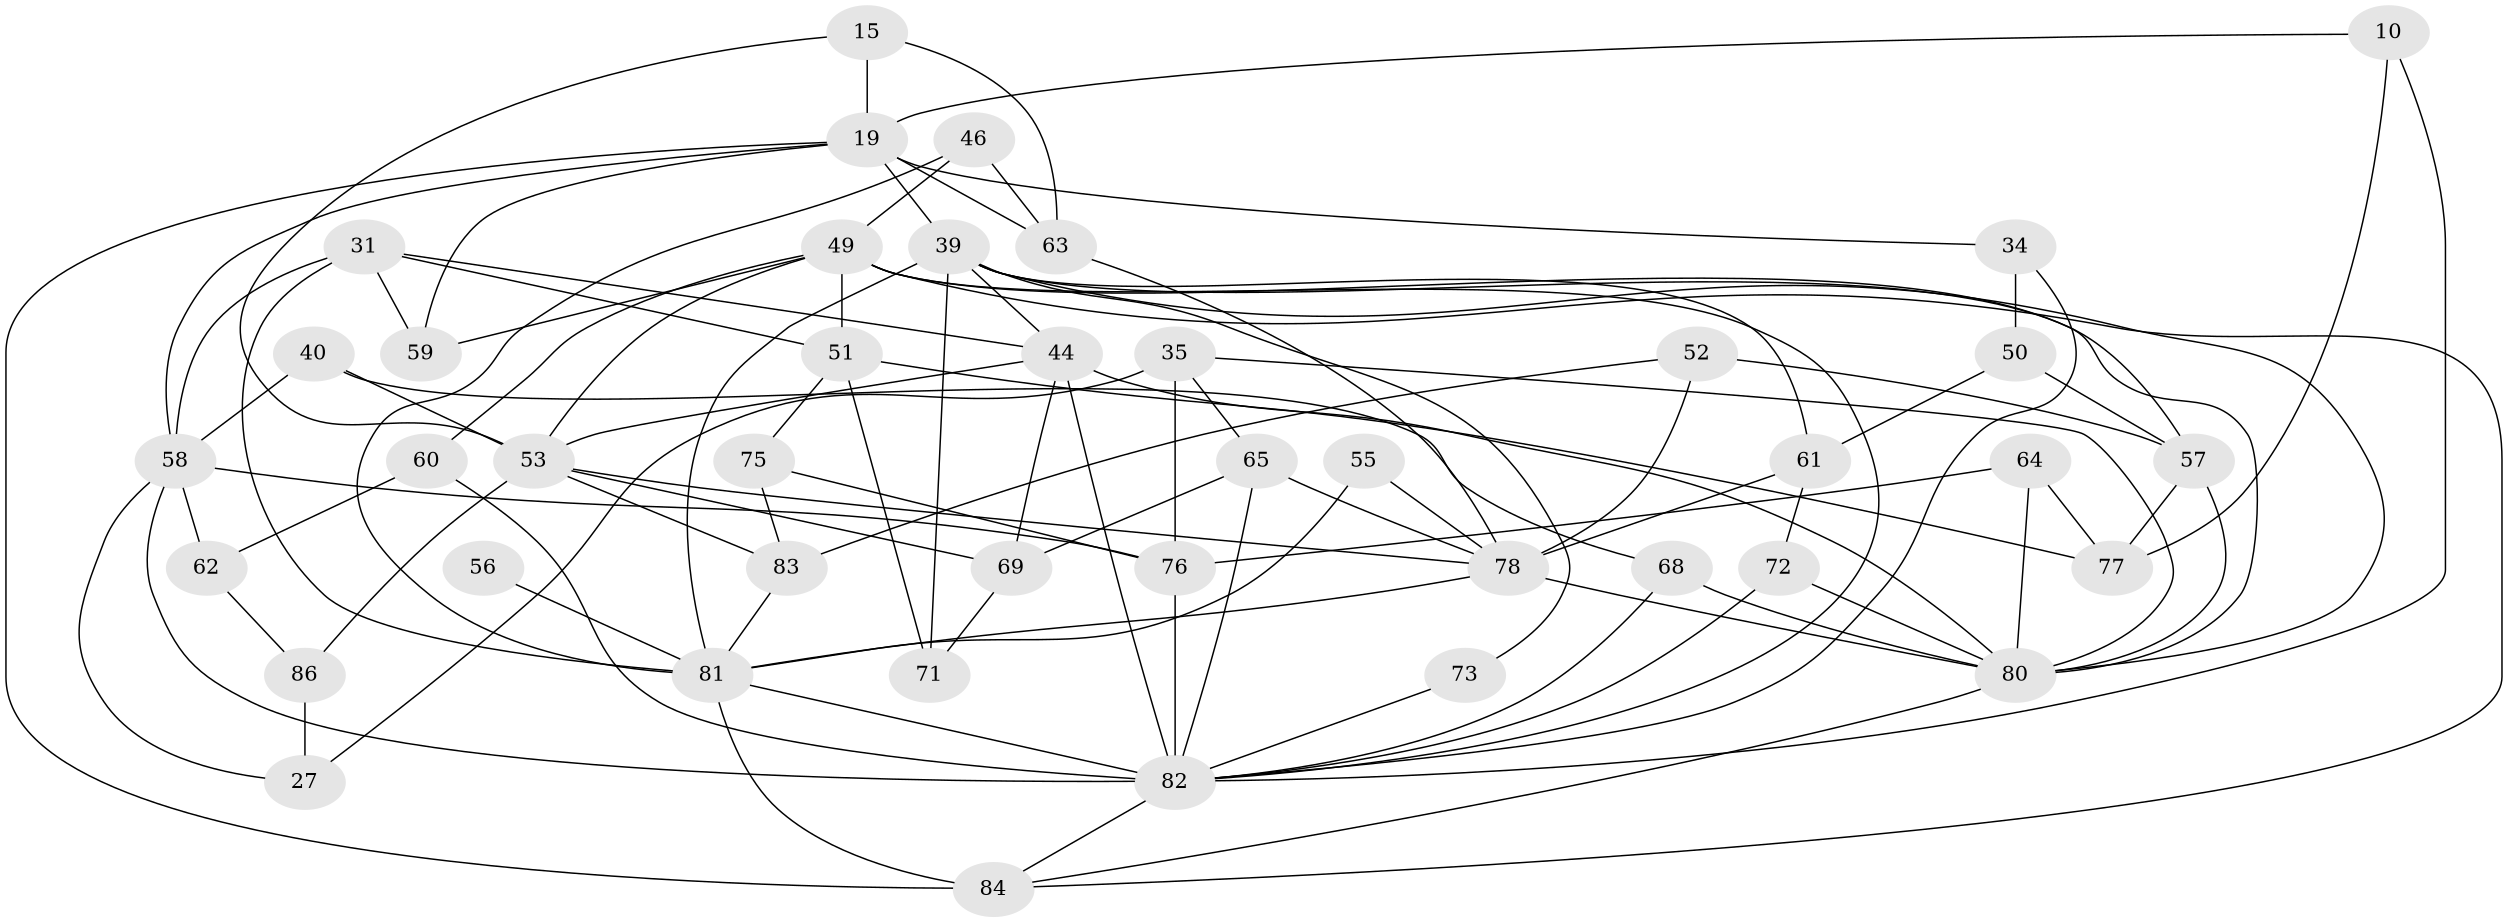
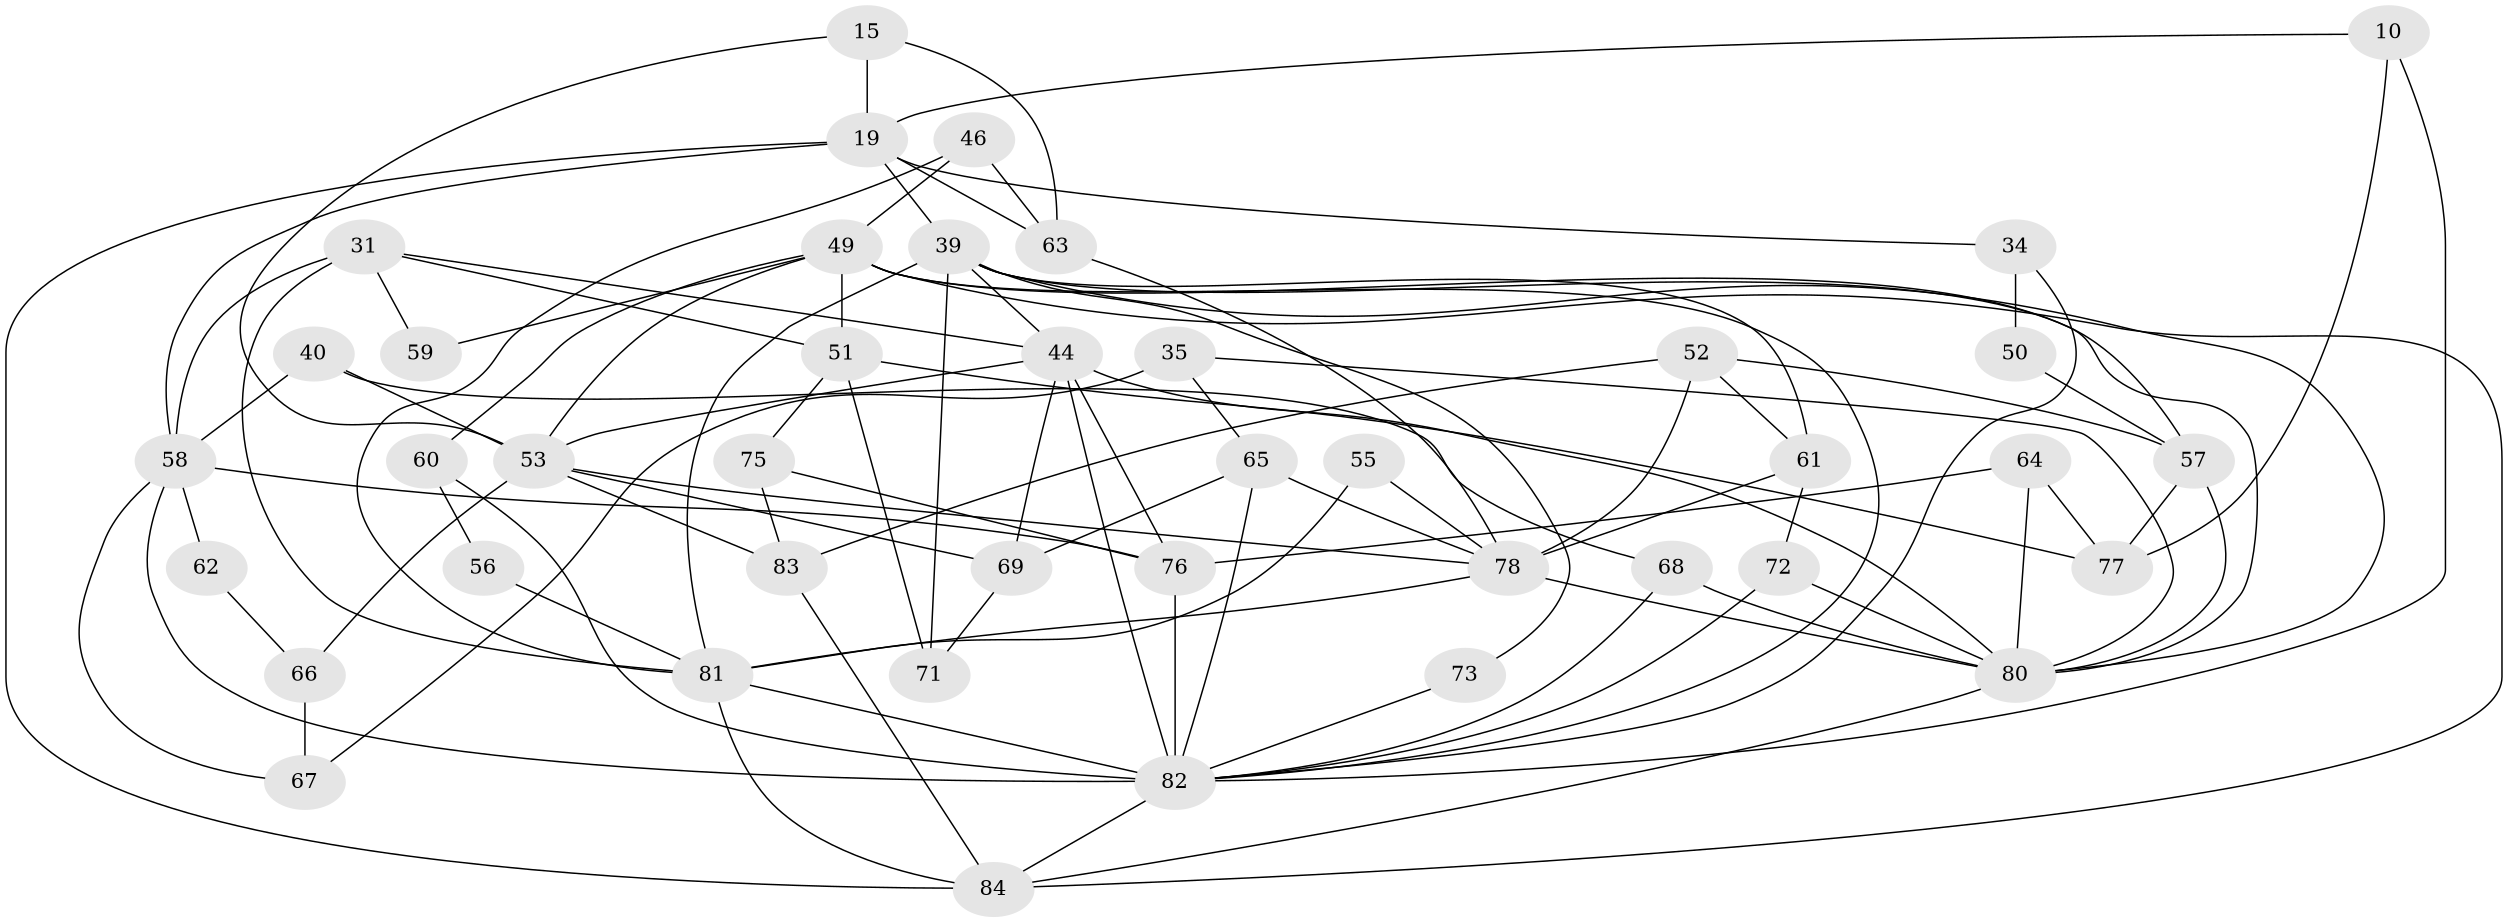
  graph {
    node [color=gray90 style=filled]
    19 [super="+9+11"]
    63
    34 [super="+24"]
    39 [super="+8+37+28"]
    58 [super="+32"]
    59 [super="+3+20"]
    84 [super="+45"]
    10
    77
    82 [super="+79"]
    69 [super="+47"]
    71
    15
    53 [super="+41"]
    78 [super="+38"]
    83 [super="+36"]
-   66 [label=86]
+   66
    50
    44 [super="+43"]
    81 [super="+2+74"]
    80 [super="+6+21+14+54+33"]
    57
    61
    73
    56 [super="+1"]
-   67 [label=27]
+   67
    76 [super="+7"]
    62
    31 [super="+30"]
    51
    75 [super="+29"]
    35
    65
    72
    40
    68
    49 [super="+16+17"]
    60
    46
    52
    55
    64 [super="+27"]
    19 -- 63
    19 -- 34
    19 -- 39 [weight=3]
    19 -- 58
-   19 -- 59
    19 -- 84
    63 -- 78
    34 -- 82
    34 -- 50 [weight=2]
    39 -- 71
    39 -- 44
    39 -- 81 [weight=4]
    39 -- 80 [weight=2]
    39 -- 57
    39 -- 61
    39 -- 73
    58 -- 82 [weight=2]
    58 -- 67
    58 -- 76 [weight=2]
    58 -- 62
    10 -- 19
    10 -- 77
    10 -- 82
    82 -- 84
    69 -- 71
    15 -- 19
    15 -- 63
    15 -- 53
    53 -- 69 [weight=2]
    53 -- 78
    53 -- 83
    53 -- 66
    78 -- 81
    78 -- 80 [weight=3]
-   83 -- 81 [weight=2]
+   83 -- 84 [weight=2]
    66 -- 67
    50 -- 57
-   50 -- 61
+   52 -- 61
    44 -- 82
    44 -- 69
    44 -- 53
    44 -- 80
-   35 -- 76 [weight=3]
+   44 -- 76 [weight=3]
    81 -- 84
    81 -- 82 [weight=3]
    80 -- 84
    57 -- 77
    57 -- 80
    61 -- 78
    61 -- 72
    73 -- 82
    56 -- 81 [weight=2]
    76 -- 82
    62 -- 66
    31 -- 58
    31 -- 59
    31 -- 44
    31 -- 81
    31 -- 51
    51 -- 77
    51 -- 71
    51 -- 75
    75 -- 83
    75 -- 76
    35 -- 80
    35 -- 67
    35 -- 65
    65 -- 82 [weight=2]
    65 -- 69 [weight=2]
    65 -- 78
    72 -- 82
    72 -- 80
    40 -- 58
    40 -- 53
    40 -- 68
    68 -- 82
    68 -- 80
    49 -- 59 [weight=2]
    49 -- 84 [weight=2]
    49 -- 82
    49 -- 53
    49 -- 80 [weight=2]
    49 -- 51
    49 -- 60
    60 -- 82
-   60 -- 62
+   60 -- 56
    46 -- 63
    46 -- 81 [weight=2]
    46 -- 49
    52 -- 78
    52 -- 83 [weight=2]
    52 -- 57
    55 -- 78
    55 -- 81 [weight=2]
    64 -- 77
    64 -- 80
    64 -- 76
  }
